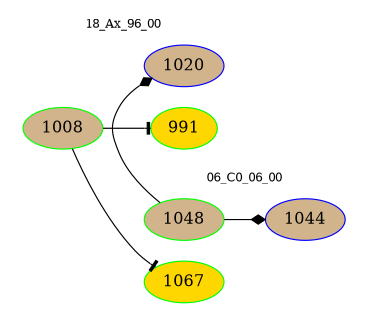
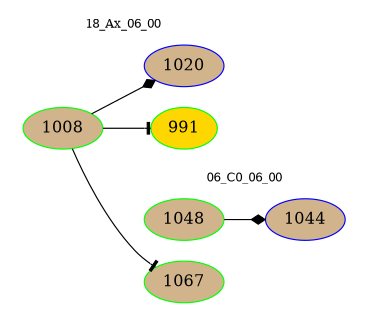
  digraph {
    rankdir=LR
    node [color=green fillcolor=tan style=filled]
    edge [arrowhead=tee color=black]
    n1 [label=1008]
    n2 [fillcolor=gold label=991]
    n3 [color=blue label=1020]
    n4 [label=1048]
    n5 [color=blue label=1044]
-   n6 [fillcolor=gold label=1067]
+   n6 [label=1067]
    subgraph cluster_1 {
      color=white
      fontsize=10
-     label="18_Ax_96_00"
+     label="18_Ax_06_00"
      n1
      n2
      n3
    }
    subgraph cluster_2 {
      color=white
      fontsize=10
      label="06_C0_06_00"
      n4
      n5
      n6
    }
    n1 -> n2
-   n4 -> n3 [arrowhead=diamond]
+   n1 -> n3 [arrowhead=diamond]
    n1 -> n6
    n4 -> n5 [arrowhead=diamond]
  }
